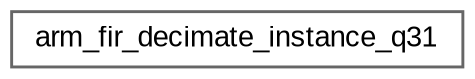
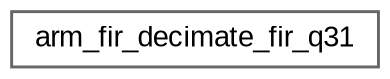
  digraph {
    rankdir=LR
    fontname="Liberation Sans"
-   n1 [color=grey40 fillcolor=white fontname="Liberation Sans" fontsize=10 height=0.2 label=arm_fir_decimate_instance_q31 shape=box style=filled width=0.4]
+   n1 [color=grey40 fillcolor=white fontname="Liberation Sans" fontsize=10 height=0.2 label=arm_fir_decimate_fir_q31 shape=box style=filled width=0.4]
  }
